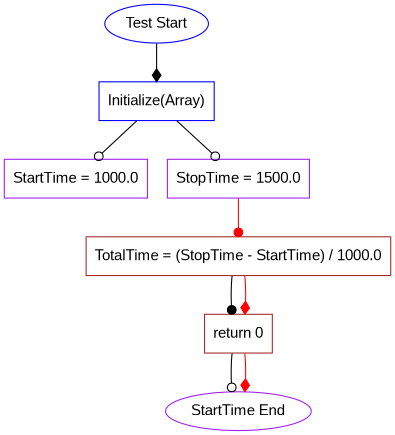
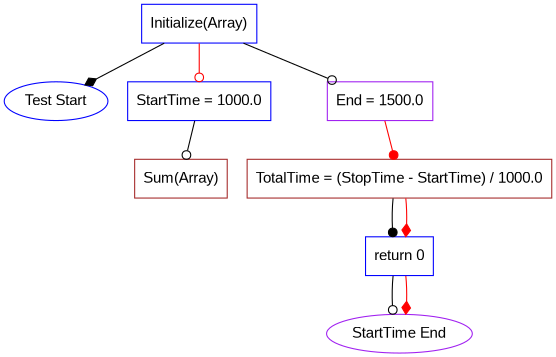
  digraph {
    rankdir=TB
    node [color=blue fontname=Arial shape=box]
    edge [arrowhead=odot fontname=Arial]
    n1 [label="Test Start" shape=ellipse]
    n2 [label="Initialize(Array)"]
-   n3 [color=purple label="StartTime = 1000.0"]
-   n4 [color=purple label="StopTime = 1500.0"]
+   n3 [label="StartTime = 1000.0"]
+   n4 [color=purple label="End = 1500.0"]
    n5 [color=purple label="StartTime End" shape=ellipse]
+   n6 [color=brown label="Sum(Array)"]
    n7 [color=brown label="TotalTime = (StopTime - StartTime) / 1000.0"]
-   n8 [color=brown label="return 0"]
-   n1 -> n2 [arrowhead=diamond]
-   n2 -> n3
+   n8 [label="return 0"]
+   n2 -> n1 [arrowhead=diamond]
+   n2 -> n3 [color=red]
    n2 -> n4
+   n3 -> n6
    n4 -> n7 [arrowhead=dot color=red]
    n7 -> n8 [arrowhead=dot]
    n7 -> n8 [arrowhead=diamond color=red fontcolor=red]
    n8 -> n5
    n8 -> n5 [arrowhead=diamond color=red fontcolor=red]
  }
